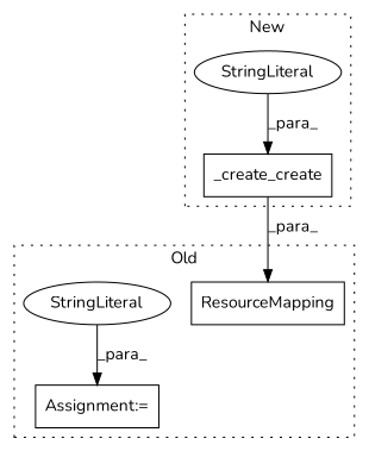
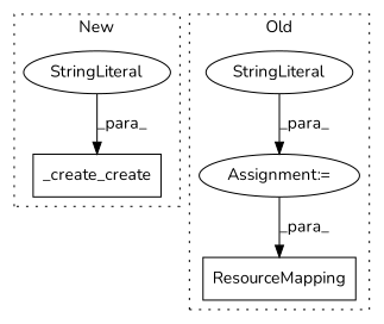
  digraph {
    fontname=Nunito
    node [a=32 fontname=Nunito l="16,1" shape=box]
    edge [fontname=Nunito]
    n1 [label=_create_create s="1055,1111"]
    n2 [a=45 l=40 label=StringLiteral s=1071 shape=ellipse]
    n3 [label=ResourceMapping s="1347,1370"]
-   n4 [a=7 l=1 label="Assignment:=" s=1229]
+   n4 [a=7 l=1 label="Assignment:=" s=1229 shape=ellipse]
    n5 [a=45 l=94 label=StringLiteral s=1230 shape=ellipse]
    subgraph cluster_1 {
      label=New
      style=dotted
      n1
      n2
    }
    subgraph cluster_2 {
      label=Old
      style=dotted
      n3
      n4
      n5
    }
    n2 -> n1 [label=_para_]
-   n1 -> n3 [label=_para_]
+   n4 -> n3 [label=_para_]
    n5 -> n4 [label=_para_]
  }
